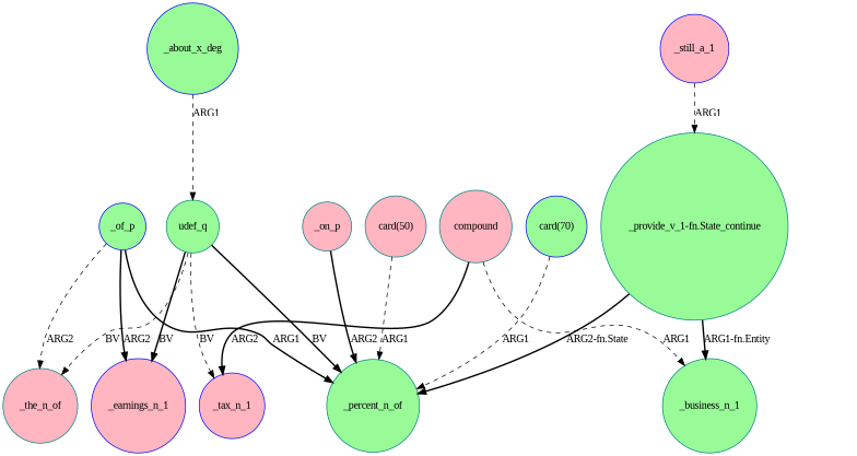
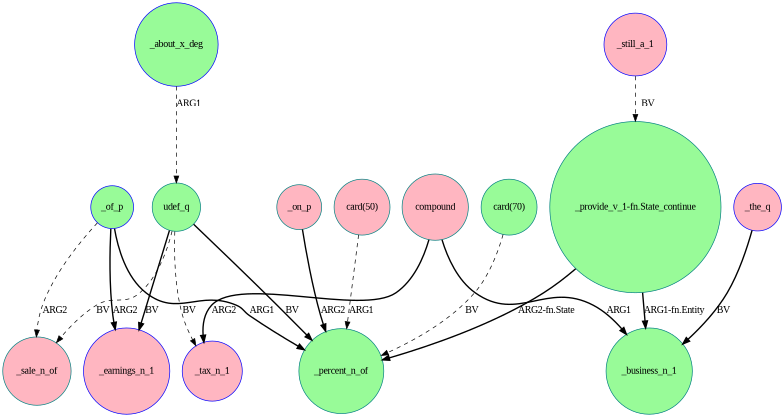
  digraph {
    fontname="Liberation Serif"
    node [color=teal fillcolor=lightpink fontname="Liberation Serif" shape=circle style=filled]
    edge [fontname="Liberation Serif" style=bold]
    udef_q [fillcolor=palegreen]
    _earnings_n_1 [color=blue]
    _percent_n_of [fillcolor=palegreen]
-   _sale_n_of [label=_the_n_of]
+   _sale_n_of
    _tax_n_1 [color=blue]
    _of_p [color=blue fillcolor=palegreen]
-   "card(70)" [color=blue fillcolor=palegreen]
+   "card(70)" [fillcolor=palegreen]
    "_provide_v_1-fn.State_continue" [fillcolor=palegreen]
    _business_n_1 [fillcolor=palegreen]
    _still_a_1 [color=blue]
    compound
    _on_p
    _about_x_deg [color=blue fillcolor=palegreen]
    "card(50)"
+   _the_q [color=blue]
    udef_q -> _earnings_n_1 [label=BV]
    udef_q -> _percent_n_of [label=BV]
    udef_q -> _sale_n_of [label=BV style=dashed]
    udef_q -> _tax_n_1 [label=BV style=dashed]
    _of_p -> _earnings_n_1 [label=ARG2]
    _of_p -> _percent_n_of [label=ARG1]
    _of_p -> _sale_n_of [label=ARG2 style=dashed]
-   "card(70)" -> _percent_n_of [label=ARG1 style=dashed]
+   "card(70)" -> _percent_n_of [label=BV style=dashed]
    "_provide_v_1-fn.State_continue" -> _percent_n_of [label="ARG2-fn.State"]
    "_provide_v_1-fn.State_continue" -> _business_n_1 [label="ARG1-fn.Entity"]
-   _still_a_1 -> "_provide_v_1-fn.State_continue" [label=ARG1 style=dashed]
+   _still_a_1 -> "_provide_v_1-fn.State_continue" [label=BV style=dashed]
    compound -> _tax_n_1 [label=ARG2]
-   compound -> _business_n_1 [label=ARG1 style=dashed]
+   compound -> _business_n_1 [label=ARG1]
    _on_p -> _percent_n_of [label=ARG2]
    _about_x_deg -> udef_q [label=ARG1 style=dashed]
    "card(50)" -> _percent_n_of [label=ARG1 style=dashed]
+   _the_q -> _business_n_1 [label=BV]
  }
